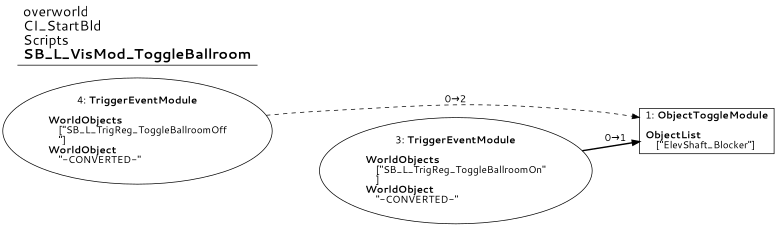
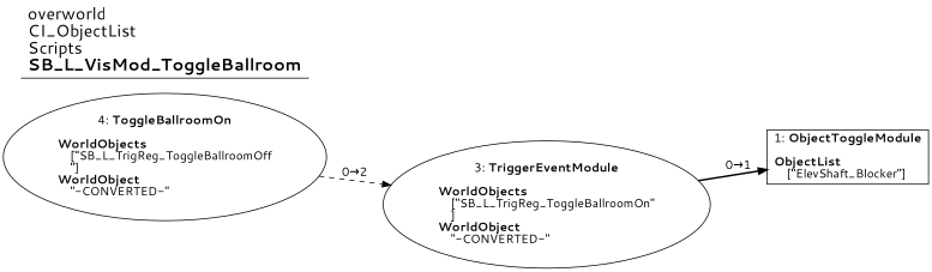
  digraph {
    fontname="Segoe UI"
    splines=spline
    rankdir=LR
    node [fontname="Segoe UI" shape=oval]
    edge [fontname="Segoe UI"]
    n1 [label=<1: <b>ObjectToggleModule</b><br/><br/><b>ObjectList</b><br align="left"/>    [&quot;ElevShaft_Blocker&quot;]<br align="left"/>> shape=box]
    n2 [label=<3: <b>TriggerEventModule</b><br/><br/><b>WorldObjects</b><br align="left"/>    [&quot;SB_L_TrigReg_ToggleBallroomOn&quot;<br align="left"/>    ]<br align="left"/><b>WorldObject</b><br align="left"/>    &quot;-CONVERTED-&quot;<br align="left"/>>]
-   n3 [label=<4: <b>TriggerEventModule</b><br/><br/><b>WorldObjects</b><br align="left"/>    [&quot;SB_L_TrigReg_ToggleBallroomOff<br align="left"/>    &quot;]<br align="left"/><b>WorldObject</b><br align="left"/>    &quot;-CONVERTED-&quot;<br align="left"/>>]
-   n4 [label=<<font point-size="20">overworld<br align="left"/>CI_StartBld<br align="left"/>Scripts<br align="left"/><b>SB_L_VisMod_ToggleBallroom</b><br align="left"/></font>> shape=underline]
+   n3 [label=<4: <b>ToggleBallroomOn</b><br/><br/><b>WorldObjects</b><br align="left"/>    [&quot;SB_L_TrigReg_ToggleBallroomOff<br align="left"/>    &quot;]<br align="left"/><b>WorldObject</b><br align="left"/>    &quot;-CONVERTED-&quot;<br align="left"/>>]
+   n4 [label=<<font point-size="20">overworld<br align="left"/>CI_ObjectList<br align="left"/>Scripts<br align="left"/><b>SB_L_VisMod_ToggleBallroom</b><br align="left"/></font>> shape=underline]
    n2 -> n1 [label="0→1" style=bold]
-   n3 -> n1 [label="0→2" style=dashed]
+   n3 -> n2 [label="0→2" style=dashed]
  }
